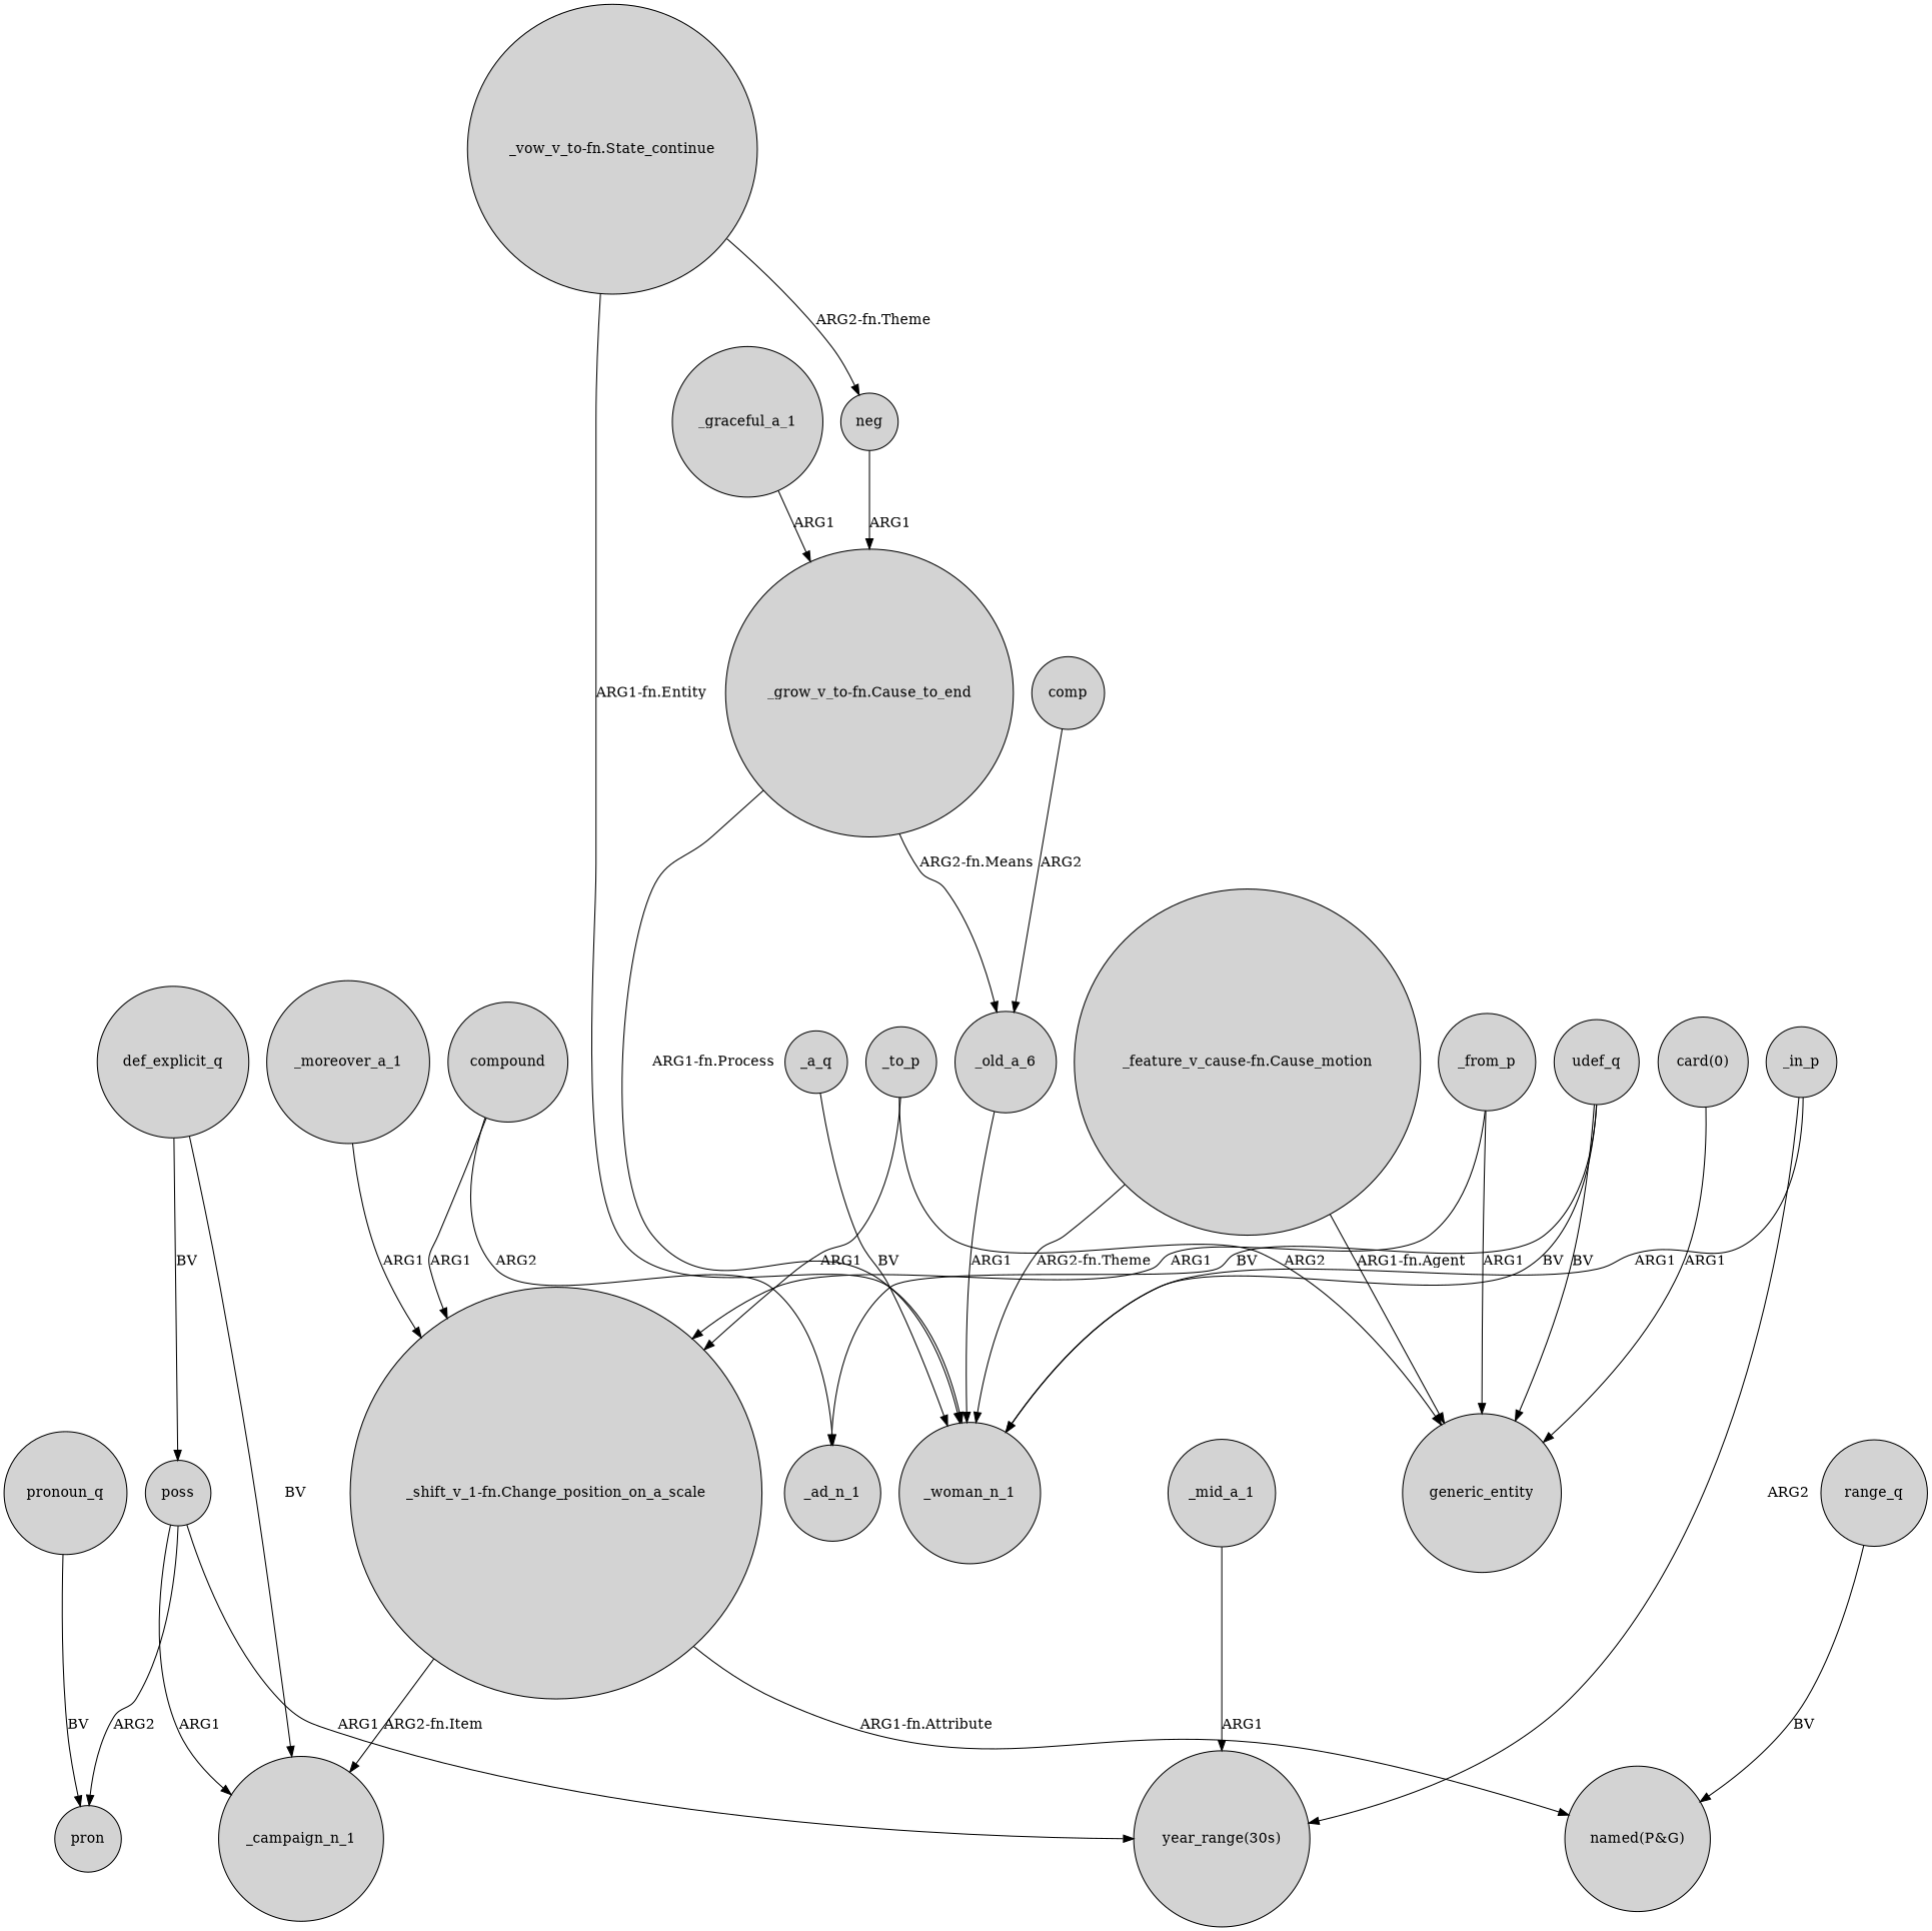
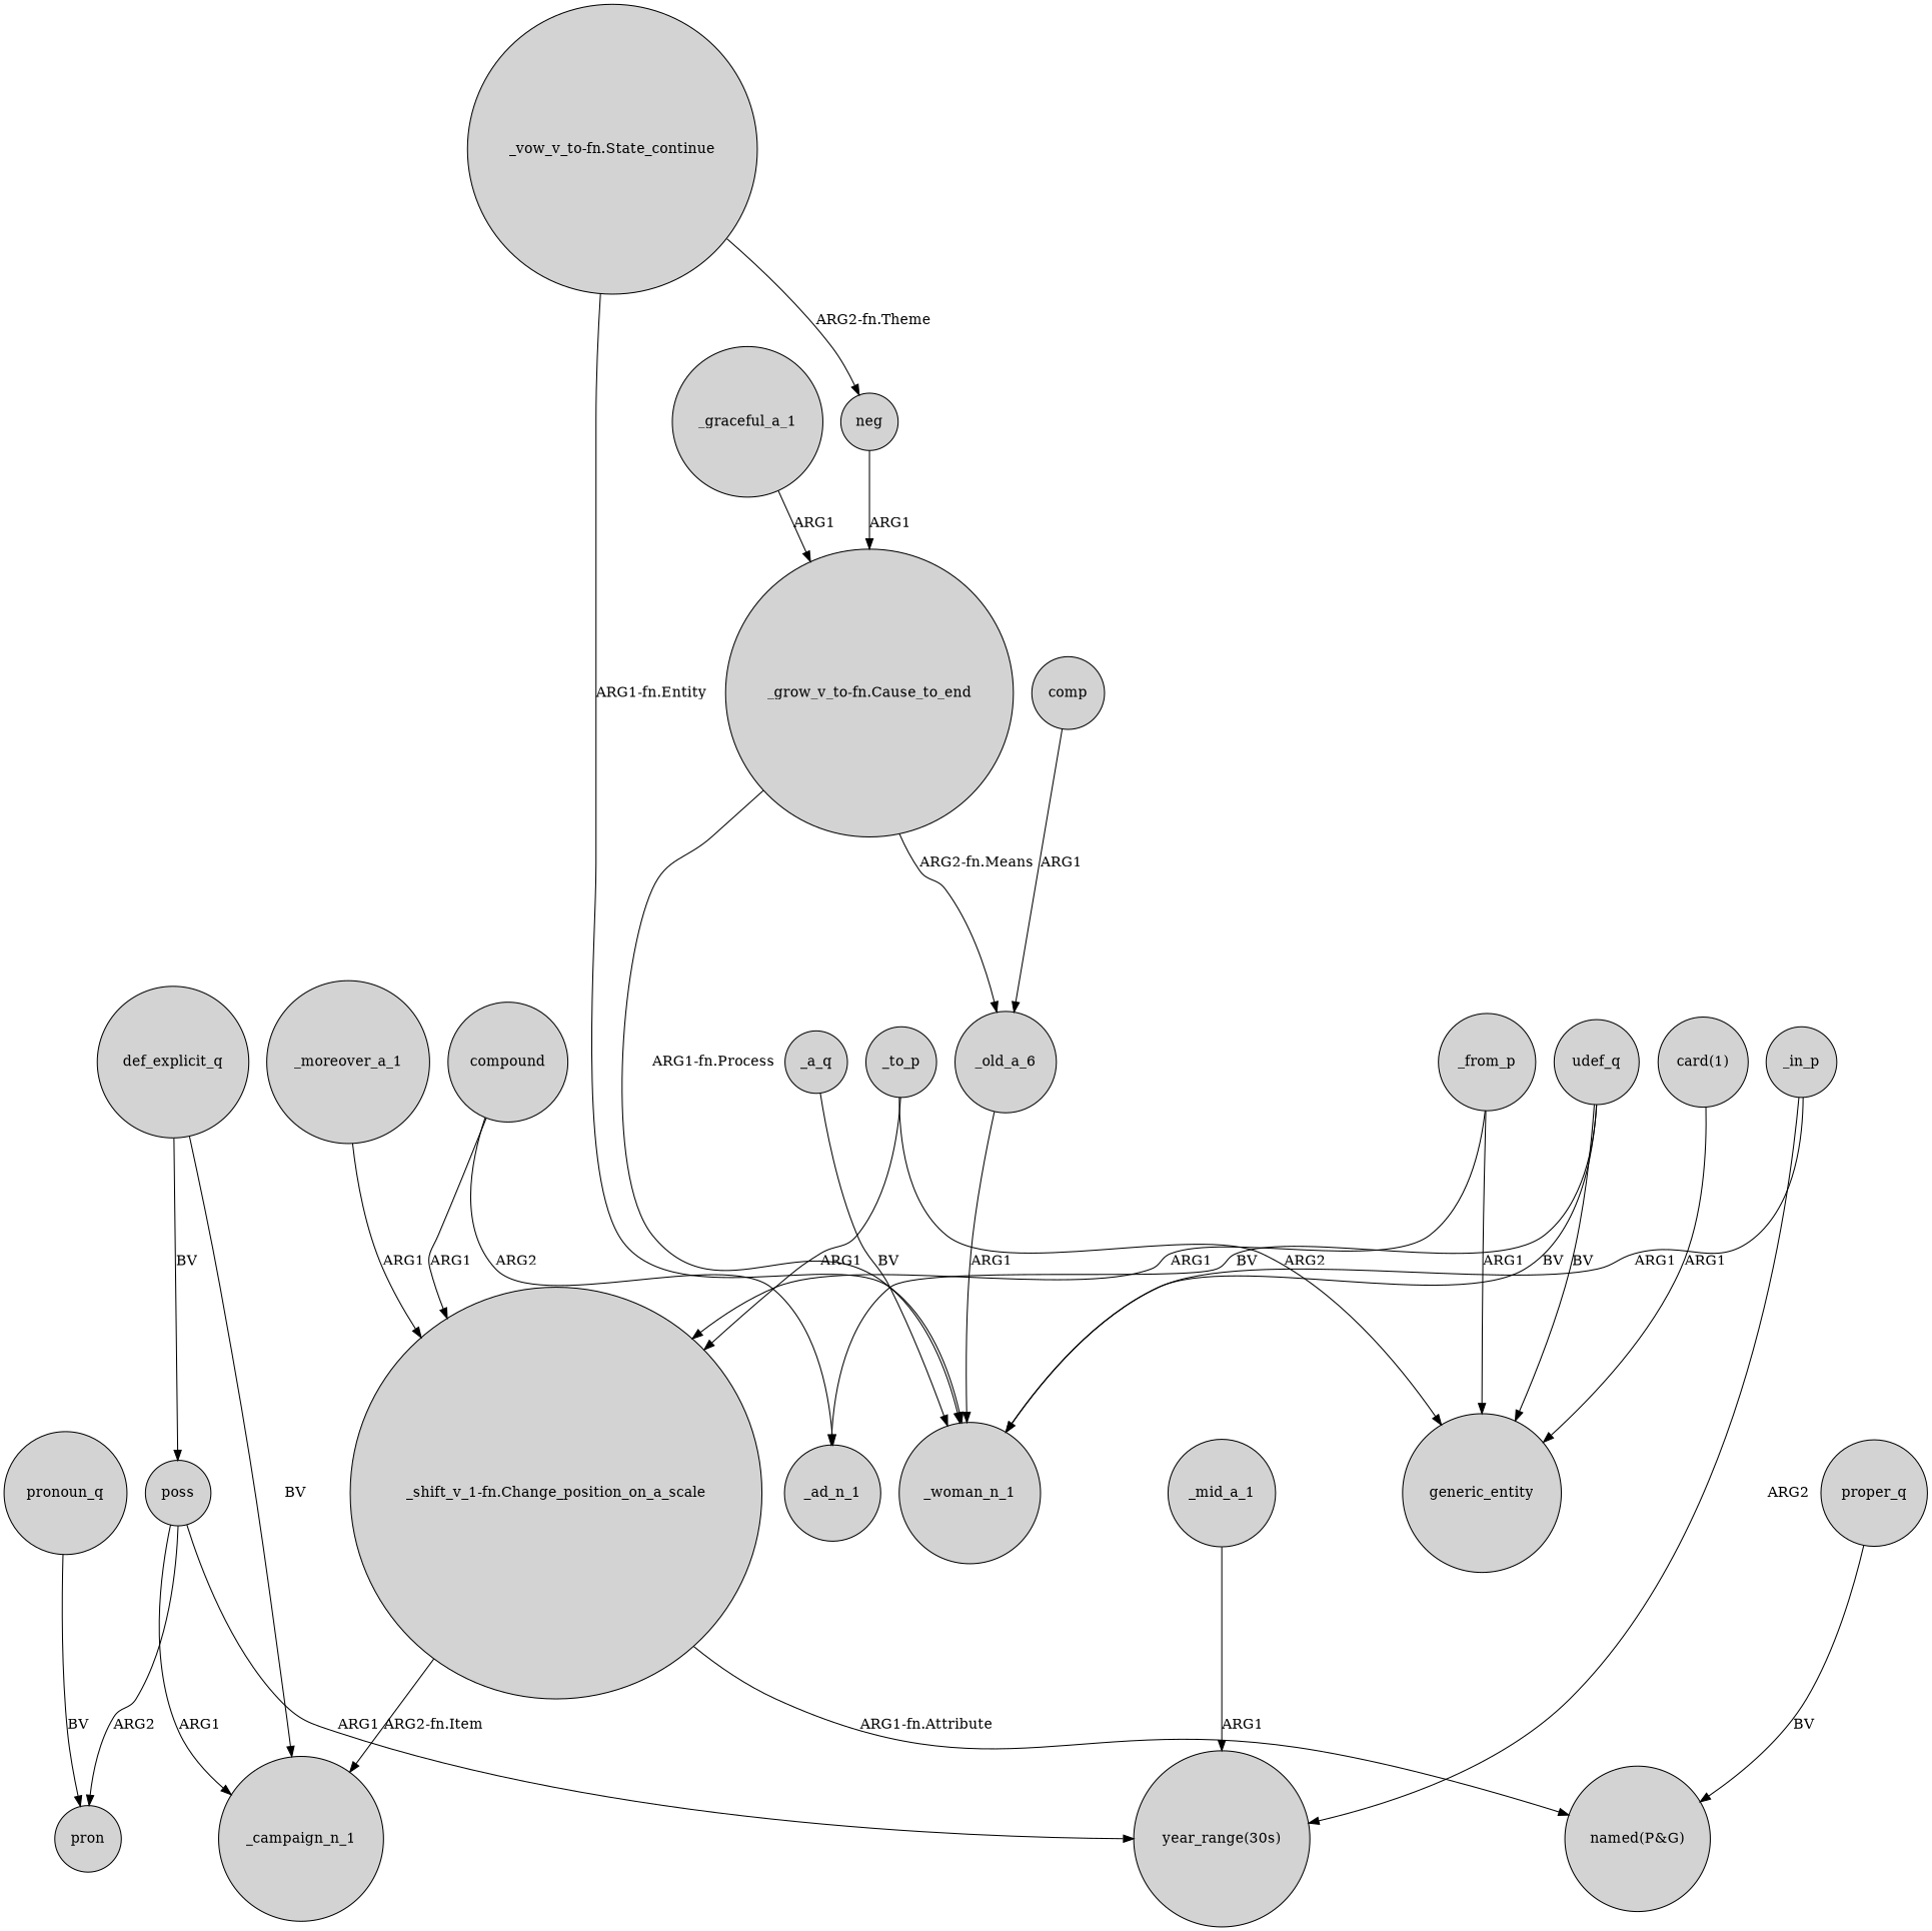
  digraph {
    node [shape=circle style=filled]
    def_explicit_q
    _campaign_n_1
    poss
-   "card(1)" [label="card(0)"]
+   "card(1)"
    generic_entity
    _to_p
    "_shift_v_1-fn.Change_position_on_a_scale"
    "named(P&G)"
    _graceful_a_1
    "_grow_v_to-fn.Cause_to_end"
    _woman_n_1
    n12 [label=_old_a_6]
    _from_p
-   "_feature_v_cause-fn.Cause_motion"
    neg
    udef_q
    _ad_n_1
    pronoun_q
    pron
    "_vow_v_to-fn.State_continue"
    "year_range(30s)"
    _a_q
    compound
-   proper_q [label=range_q]
+   proper_q
    comp
    _in_p
    _mid_a_1
    _moreover_a_1
    def_explicit_q -> _campaign_n_1 [label=BV]
    def_explicit_q -> poss [label=BV]
    poss -> _campaign_n_1 [label=ARG1]
    poss -> pron [label=ARG2]
    poss -> "year_range(30s)" [label=ARG1]
    "card(1)" -> generic_entity [label=ARG1]
    _to_p -> generic_entity [label=ARG2]
    _to_p -> "_shift_v_1-fn.Change_position_on_a_scale" [label=ARG1]
    "_shift_v_1-fn.Change_position_on_a_scale" -> _campaign_n_1 [label="ARG2-fn.Item"]
    "_shift_v_1-fn.Change_position_on_a_scale" -> "named(P&G)" [label="ARG1-fn.Attribute"]
    _graceful_a_1 -> "_grow_v_to-fn.Cause_to_end" [label=ARG1]
    "_grow_v_to-fn.Cause_to_end" -> _woman_n_1 [label="ARG1-fn.Process"]
    "_grow_v_to-fn.Cause_to_end" -> n12 [label="ARG2-fn.Means"]
    n12 -> _woman_n_1 [label=ARG1]
    _from_p -> generic_entity [label=ARG1]
    _from_p -> "_shift_v_1-fn.Change_position_on_a_scale" [label=ARG1]
-   "_feature_v_cause-fn.Cause_motion" -> generic_entity [label="ARG1-fn.Agent"]
-   "_feature_v_cause-fn.Cause_motion" -> _woman_n_1 [label="ARG2-fn.Theme"]
    neg -> "_grow_v_to-fn.Cause_to_end" [label=ARG1]
    udef_q -> generic_entity [label=BV]
    udef_q -> _woman_n_1 [label=BV]
    udef_q -> _ad_n_1 [label=BV]
    pronoun_q -> pron [label=BV]
    "_vow_v_to-fn.State_continue" -> _woman_n_1 [label="ARG1-fn.Entity"]
    "_vow_v_to-fn.State_continue" -> neg [label="ARG2-fn.Theme"]
    _a_q -> _woman_n_1 [label=BV]
    compound -> "_shift_v_1-fn.Change_position_on_a_scale" [label=ARG1]
    compound -> _ad_n_1 [label=ARG2]
    proper_q -> "named(P&G)" [label=BV]
-   comp -> n12 [label=ARG2]
+   comp -> n12 [label=ARG1]
    _in_p -> _woman_n_1 [label=ARG1]
    _in_p -> "year_range(30s)" [label=ARG2]
    _mid_a_1 -> "year_range(30s)" [label=ARG1]
    _moreover_a_1 -> "_shift_v_1-fn.Change_position_on_a_scale" [label=ARG1]
  }
